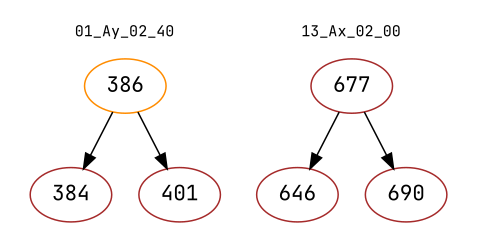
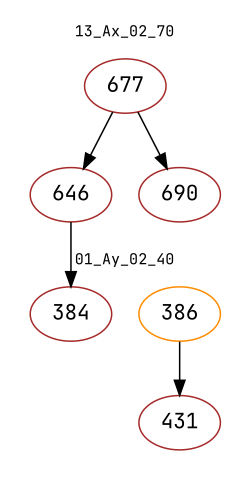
  digraph {
    fontname="JetBrains Mono"
    node [color=brown fontname="JetBrains Mono"]
    edge [color=black fontname="JetBrains Mono"]
    n1 [color=darkorange label=386]
    n2 [label=384]
-   n3 [label=401]
+   n3 [label=431]
    n4 [label=677]
    n5 [label=646]
    n6 [label=690]
    subgraph cluster_1 {
      color=white
      fontsize=10
      label="01_Ay_02_40"
      n1
      n2
      n3
    }
    subgraph cluster_2 {
      color=white
      fontsize=10
-     label="13_Ax_02_00"
+     label="13_Ax_02_70"
      n4
      n5
      n6
    }
-   n1 -> n2
+   n5 -> n2
    n1 -> n3
    n4 -> n5
    n4 -> n6
  }
